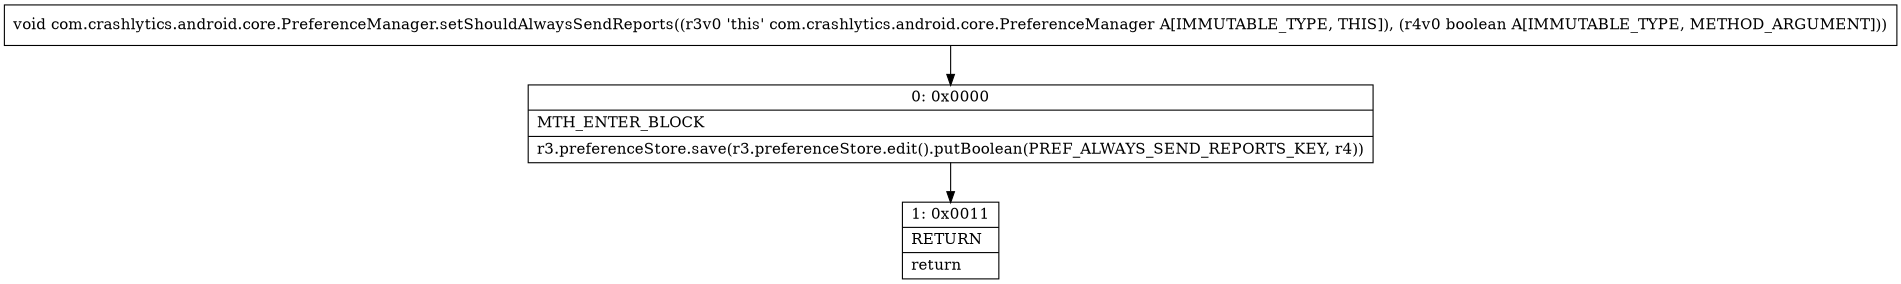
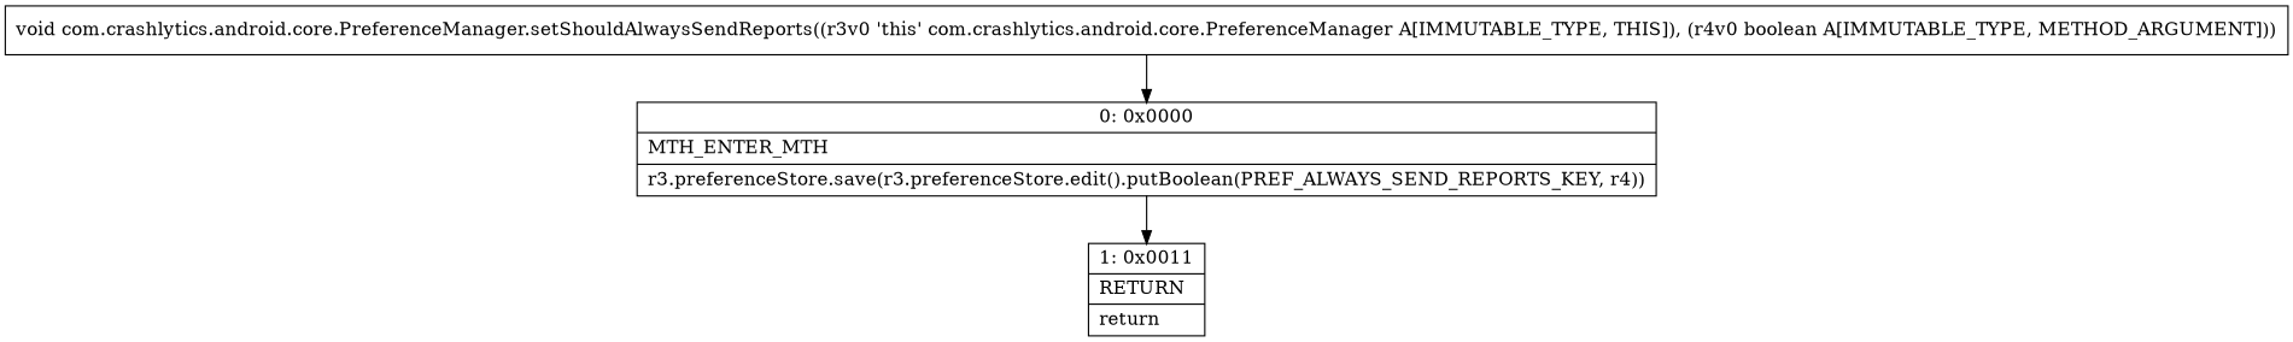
  digraph {
    node [shape=record]
-   n1 [label="{0\:\ 0x0000|MTH_ENTER_BLOCK\l|r3.preferenceStore.save(r3.preferenceStore.edit().putBoolean(PREF_ALWAYS_SEND_REPORTS_KEY, r4))\l}"]
+   n1 [label="{0\:\ 0x0000|MTH_ENTER_MTH\l|r3.preferenceStore.save(r3.preferenceStore.edit().putBoolean(PREF_ALWAYS_SEND_REPORTS_KEY, r4))\l}"]
    n2 [label="{1\:\ 0x0011|RETURN\l|return\l}"]
    n3 [label="{void com.crashlytics.android.core.PreferenceManager.setShouldAlwaysSendReports((r3v0 'this' com.crashlytics.android.core.PreferenceManager A[IMMUTABLE_TYPE, THIS]), (r4v0 boolean A[IMMUTABLE_TYPE, METHOD_ARGUMENT])) }"]
    n1 -> n2
    n3 -> n1
  }
